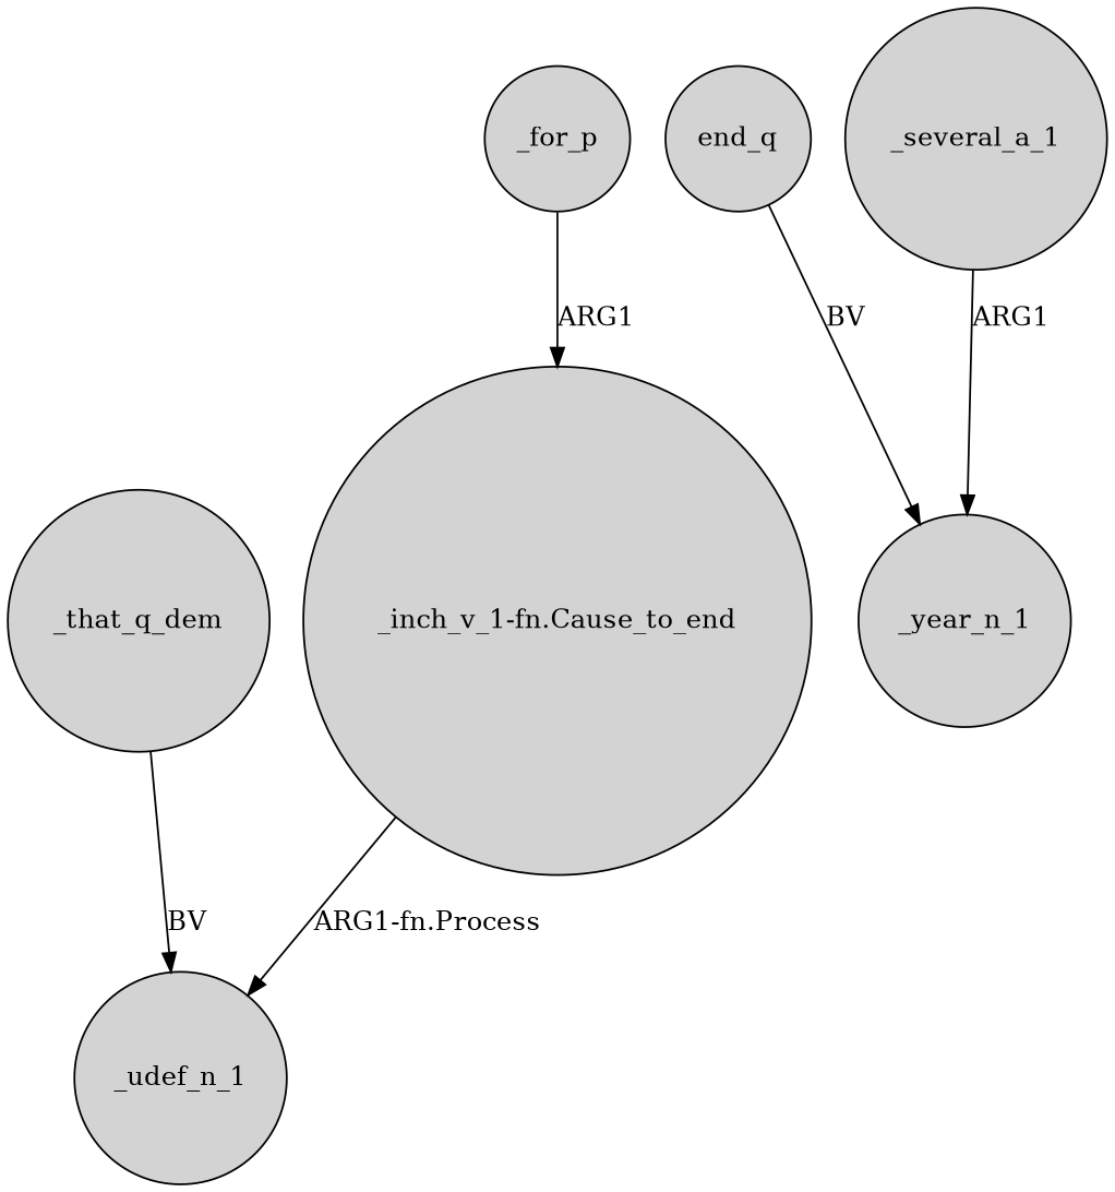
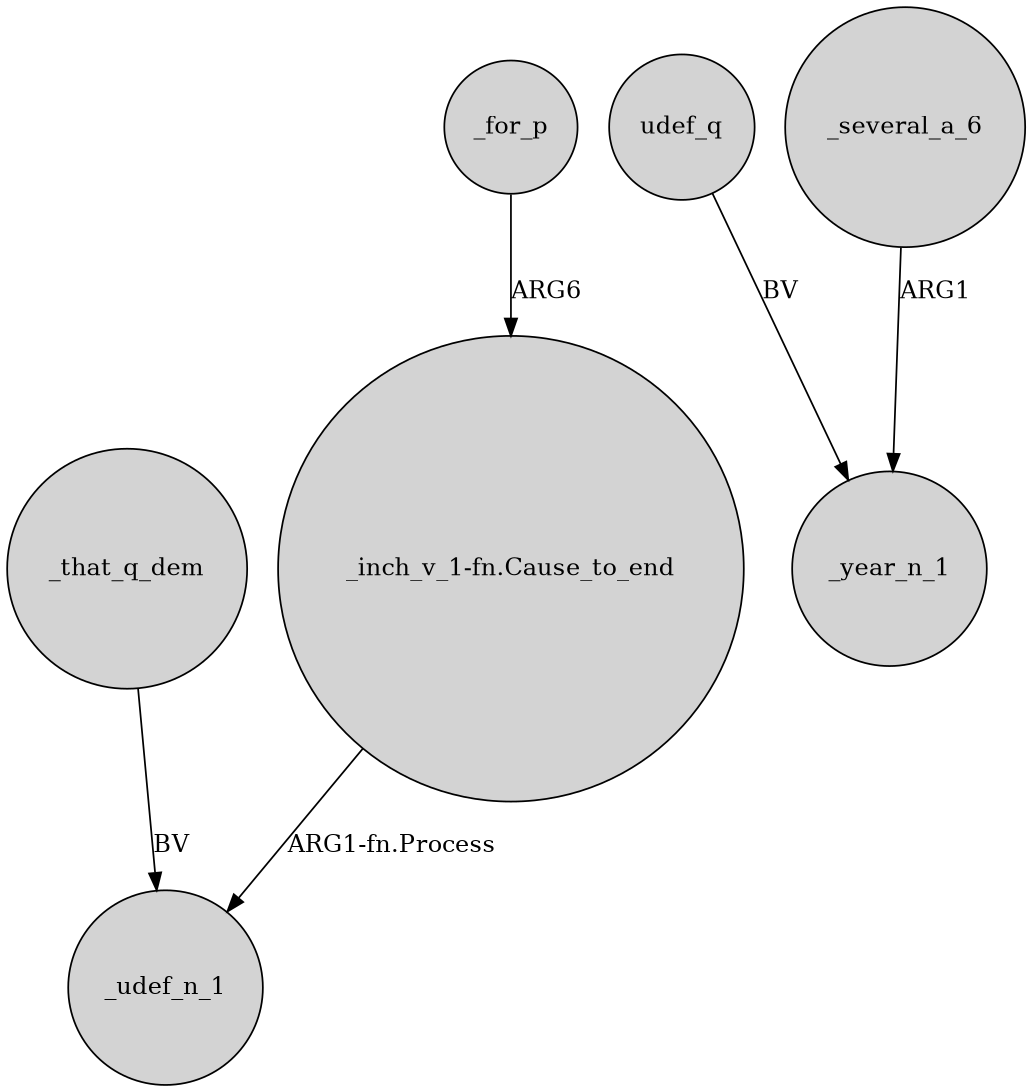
  digraph {
    node [shape=circle style=filled]
    n1 [label=_udef_n_1]
    _that_q_dem
-   udef_q [label=end_q]
+   udef_q
    _year_n_1
    _for_p
    "_inch_v_1-fn.Cause_to_end"
-   _several_a_1
+   _several_a_1 [label=_several_a_6]
    _that_q_dem -> n1 [label=BV]
    udef_q -> _year_n_1 [label=BV]
-   _for_p -> "_inch_v_1-fn.Cause_to_end" [label=ARG1]
+   _for_p -> "_inch_v_1-fn.Cause_to_end" [label=ARG6]
    "_inch_v_1-fn.Cause_to_end" -> n1 [label="ARG1-fn.Process"]
    _several_a_1 -> _year_n_1 [label=ARG1]
  }
